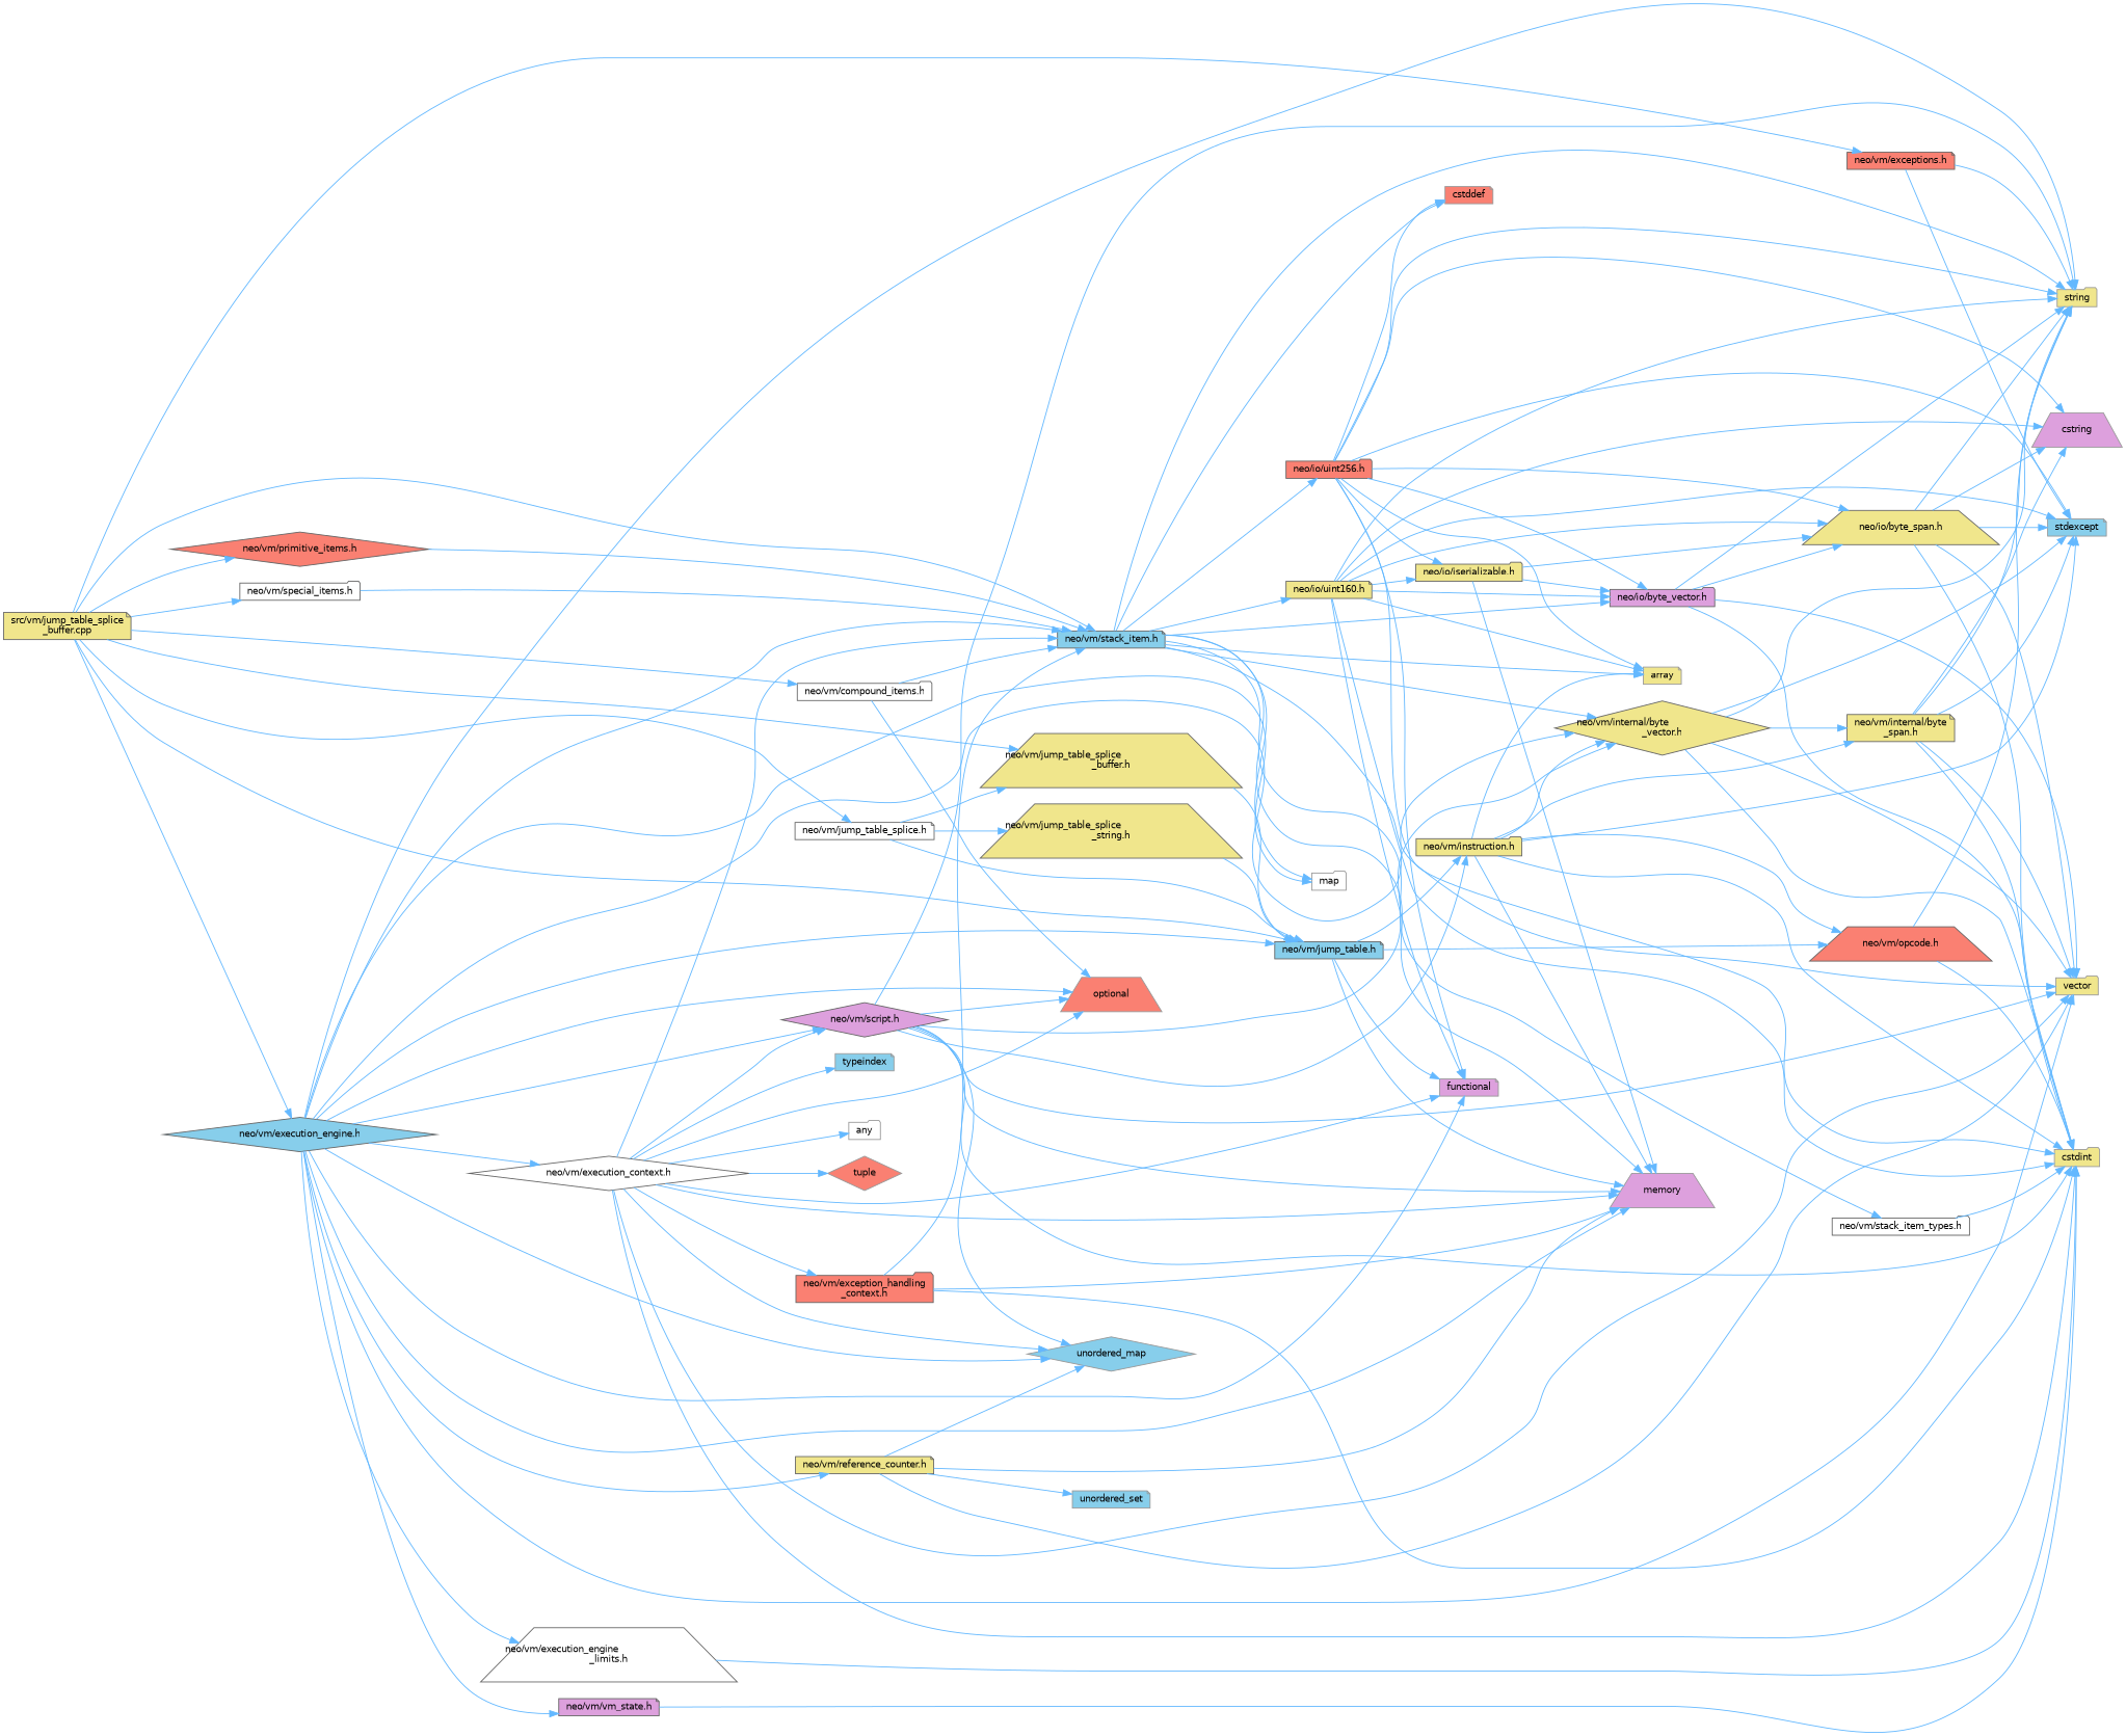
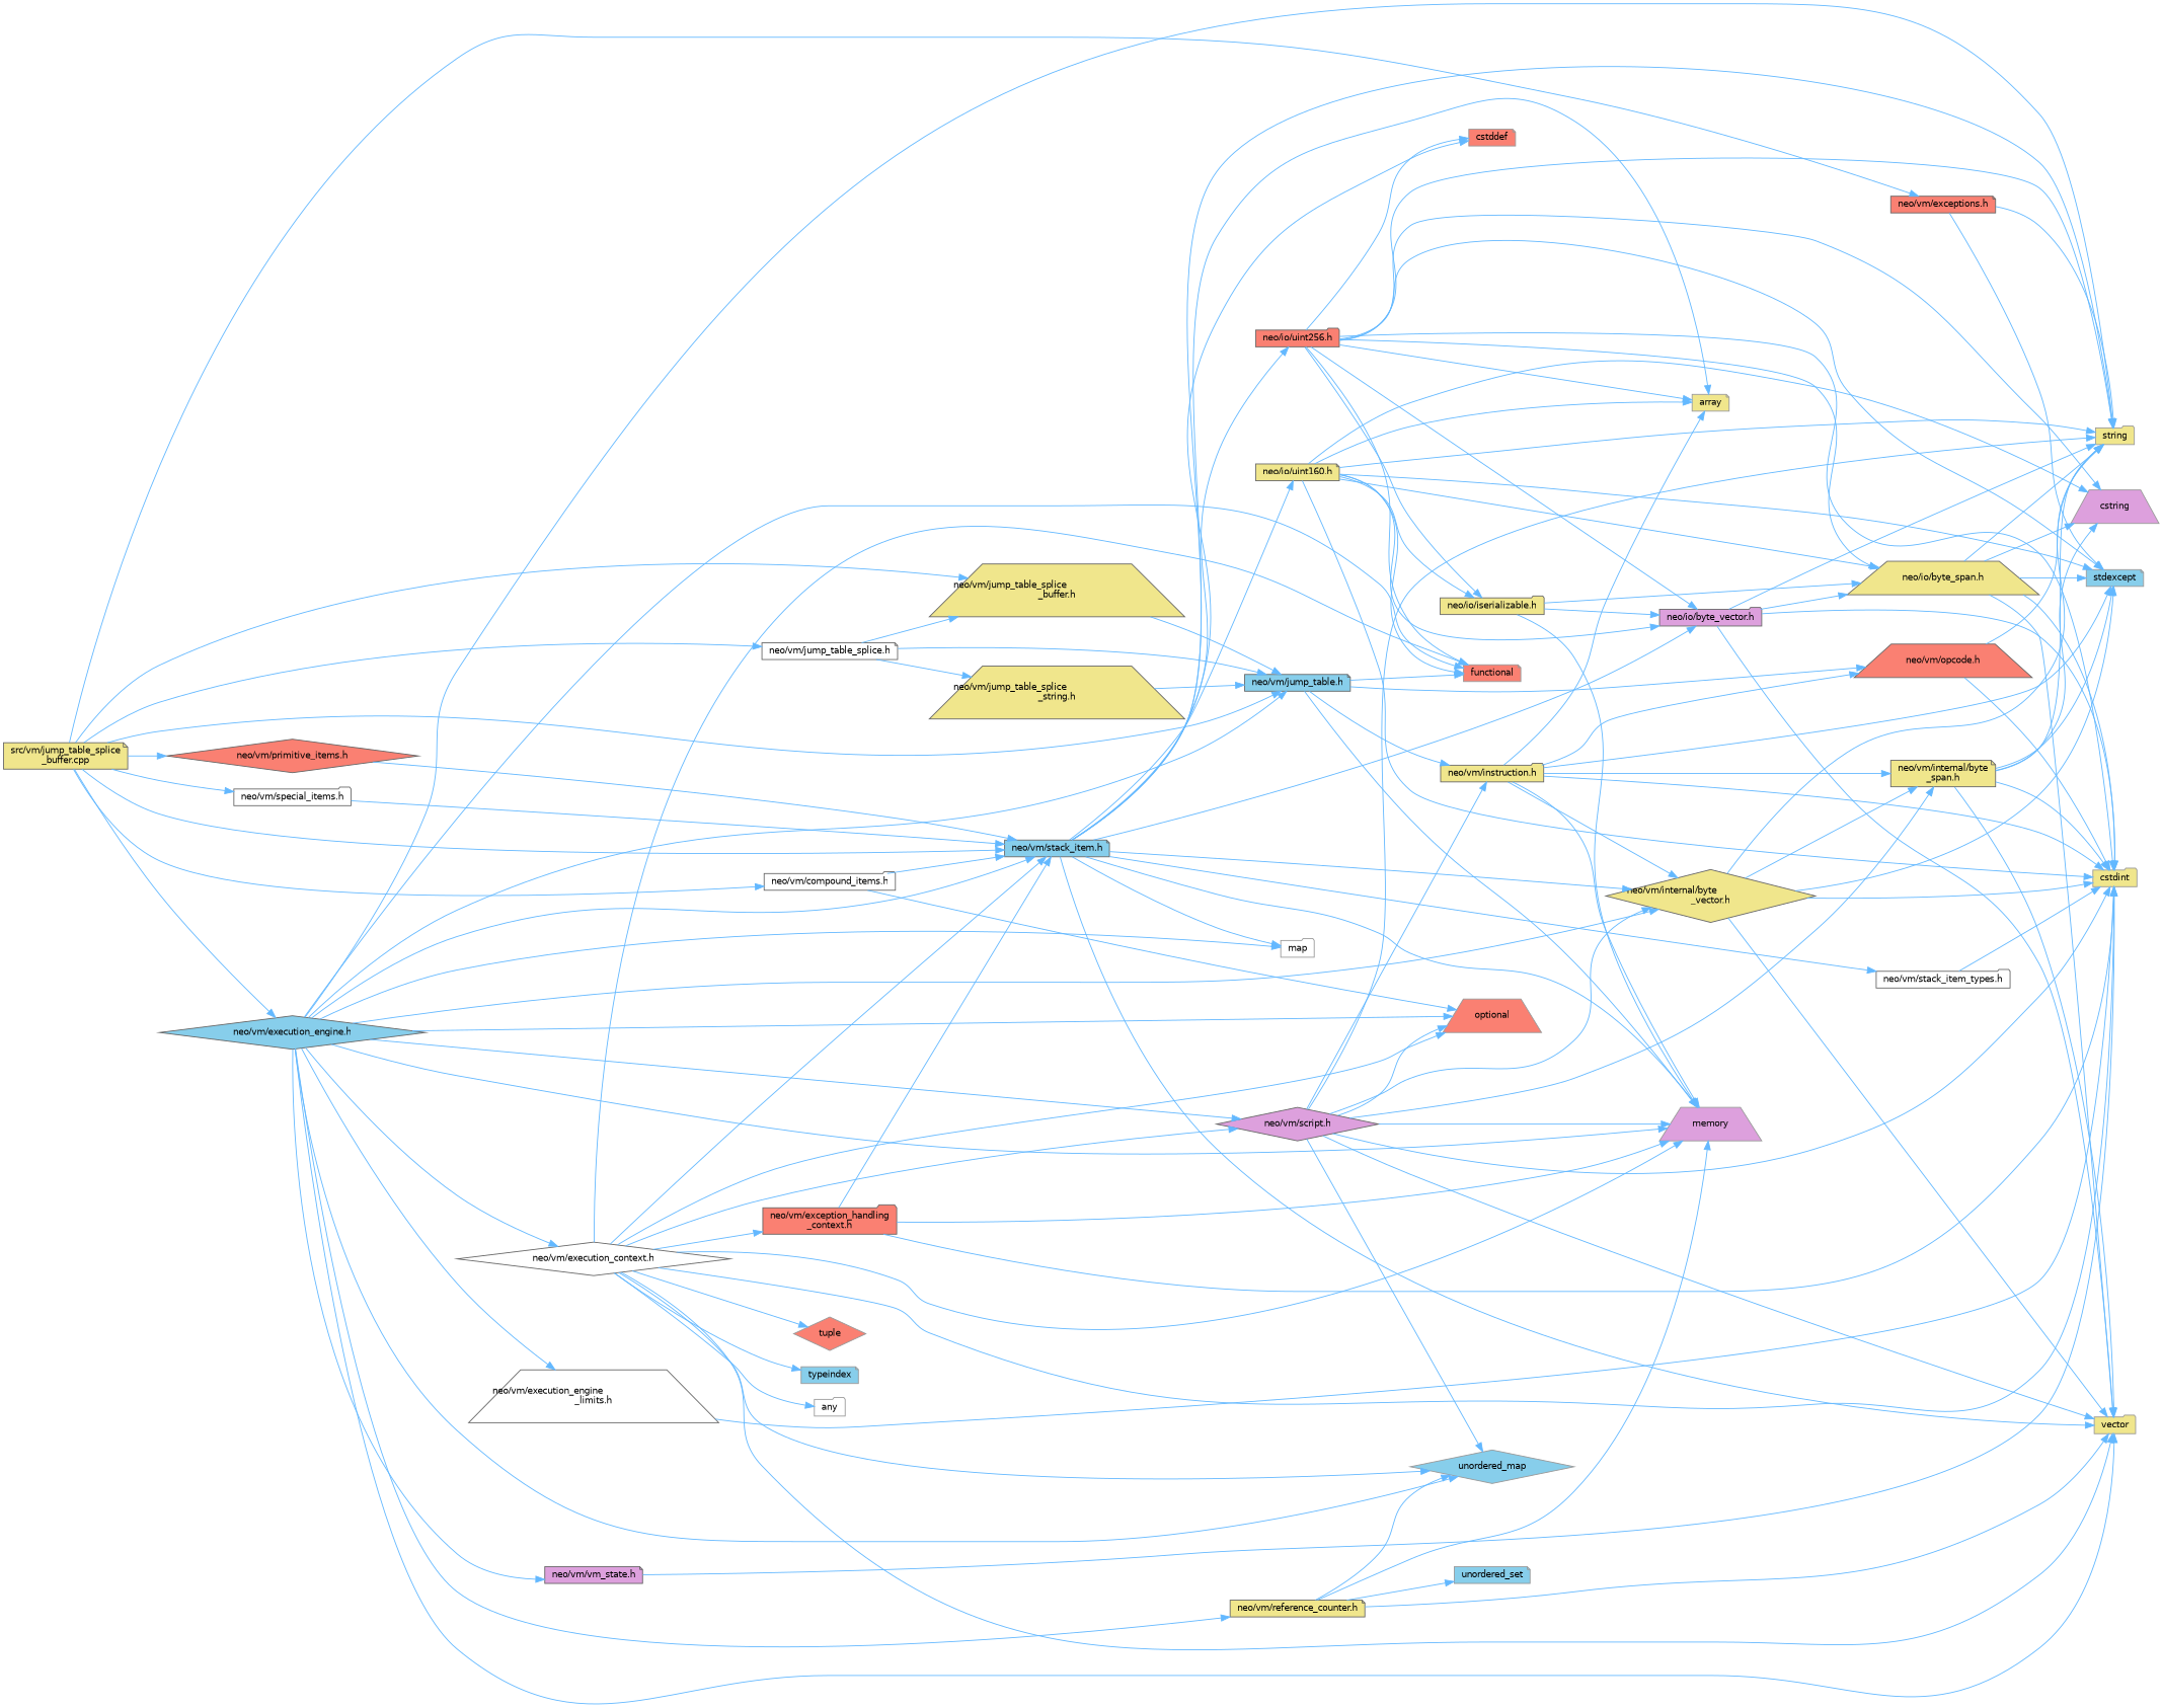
  digraph {
    rankdir=LR
    node [color=grey40 fillcolor=khaki fontname=Helvetica fontsize=10 shape=note style=filled]
    edge [color=steelblue1 fontname=Helvetica fontsize=10 labelfontname=Helvetica labelfontsize=10 style=solid]
    n1 [color=gray40 fontcolor=black height=0.2 label="src/vm/jump_table_splice\l_buffer.cpp" width=0.4]
    n2 [fillcolor=white height=0.2 label="neo/vm/compound_items.h" shape=folder width=0.4]
    n3 [fillcolor=skyblue height=0.2 label="neo/vm/stack_item.h" width=0.4]
    n4 [fillcolor=salmon height=0.2 label="neo/vm/exceptions.h" width=0.4]
    n5 [fillcolor=skyblue height=0.2 label="neo/vm/execution_engine.h" shape=diamond width=0.4]
    n6 [fillcolor=skyblue height=0.2 label="neo/vm/jump_table.h" width=0.4]
    n7 [fillcolor=white height=0.2 label="neo/vm/jump_table_splice.h" width=0.4]
    n8 [height=0.2 label="neo/vm/jump_table_splice\l_buffer.h" shape=trapezium width=0.4]
    n9 [fillcolor=salmon height=0.2 label="neo/vm/primitive_items.h" shape=diamond width=0.4]
    n10 [fillcolor=white height=0.2 label="neo/vm/special_items.h" shape=folder width=0.4]
    n11 [color=grey60 fillcolor=salmon height=0.2 label=optional shape=trapezium width=0.4]
    n12 [fillcolor=plum height=0.2 label="neo/io/byte_vector.h" shape=folder width=0.4]
    n13 [color=grey60 height=0.2 label=string shape=folder width=0.4]
    n14 [color=grey60 height=0.2 label=vector shape=folder width=0.4]
    n15 [height=0.2 label="neo/io/uint160.h" width=0.4]
    n16 [color=grey60 fillcolor=plum height=0.2 label=memory shape=trapezium width=0.4]
    n17 [color=grey60 height=0.2 label=array width=0.4]
    n18 [fillcolor=salmon height=0.2 label="neo/io/uint256.h" shape=folder width=0.4]
    n19 [color=grey60 fillcolor=salmon height=0.2 label=cstddef width=0.4]
    n20 [height=0.2 label="neo/vm/internal/byte\l_vector.h" shape=diamond width=0.4]
    n21 [fillcolor=white height=0.2 label="neo/vm/stack_item_types.h" shape=folder width=0.4]
    n22 [color=grey60 fillcolor=white height=0.2 label=map shape=folder width=0.4]
    n23 [color=grey60 fillcolor=skyblue height=0.2 label=stdexcept width=0.4]
-   n24 [color=grey60 fillcolor=plum height=0.2 label=functional width=0.4]
+   n24 [color=grey60 fillcolor=salmon height=0.2 label=functional width=0.4]
    n25 [fillcolor=white height=0.2 label="neo/vm/execution_context.h" shape=diamond width=0.4]
    n26 [fillcolor=plum height=0.2 label="neo/vm/script.h" shape=diamond width=0.4]
    n27 [color=grey60 fillcolor=skyblue height=0.2 label=unordered_map shape=diamond width=0.4]
    n28 [fillcolor=white height=0.2 label="neo/vm/execution_engine\l_limits.h" shape=trapezium width=0.4]
    n29 [height=0.2 label="neo/vm/reference_counter.h" width=0.4]
    n30 [fillcolor=plum height=0.2 label="neo/vm/vm_state.h" width=0.4]
    n31 [height=0.2 label="neo/vm/instruction.h" shape=folder width=0.4]
    n32 [fillcolor=salmon height=0.2 label="neo/vm/opcode.h" shape=trapezium width=0.4]
    n33 [height=0.2 label="neo/vm/jump_table_splice\l_string.h" shape=trapezium width=0.4]
    n34 [height=0.2 label="neo/io/byte_span.h" shape=trapezium width=0.4]
    n35 [color=grey60 height=0.2 label=cstdint shape=folder width=0.4]
    n36 [color=grey60 fillcolor=plum height=0.2 label=cstring shape=trapezium width=0.4]
    n37 [height=0.2 label="neo/io/iserializable.h" shape=folder width=0.4]
    n38 [height=0.2 label="neo/vm/internal/byte\l_span.h" width=0.4]
    n39 [fillcolor=salmon height=0.2 label="neo/vm/exception_handling\l_context.h" shape=folder width=0.4]
    n40 [color=grey60 fillcolor=white height=0.2 label=any shape=folder width=0.4]
    n41 [color=grey60 fillcolor=salmon height=0.2 label=tuple shape=diamond width=0.4]
    n42 [color=grey60 fillcolor=skyblue height=0.2 label=typeindex width=0.4]
    n43 [color=grey60 fillcolor=skyblue height=0.2 label=unordered_set width=0.4]
    n1 -> n2
    n1 -> n3
    n1 -> n4
    n1 -> n5
    n1 -> n6
    n1 -> n7
    n1 -> n8
    n1 -> n9
    n1 -> n10
    n2 -> n3
    n2 -> n11
    n3 -> n12
    n3 -> n13
    n3 -> n14
    n3 -> n15
    n3 -> n16
    n3 -> n17
    n3 -> n18
    n3 -> n19
    n3 -> n20
    n3 -> n21
    n3 -> n22
    n4 -> n13
    n4 -> n23
    n5 -> n3
    n5 -> n6
    n5 -> n11
    n5 -> n13
    n5 -> n14
    n5 -> n16
    n5 -> n20
    n5 -> n22
    n5 -> n24
    n5 -> n25
    n5 -> n26
    n5 -> n27
    n5 -> n28
    n5 -> n29
    n5 -> n30
    n6 -> n16
    n6 -> n24
    n6 -> n31
    n6 -> n32
    n7 -> n6
    n7 -> n8
    n7 -> n33
    n8 -> n6
    n9 -> n3
    n10 -> n3
    n12 -> n13
    n12 -> n14
    n12 -> n34
    n12 -> n35
    n15 -> n12
    n15 -> n13
    n15 -> n17
    n15 -> n23
    n15 -> n24
    n15 -> n34
    n15 -> n35
    n15 -> n36
    n15 -> n37
    n18 -> n12
    n18 -> n13
    n18 -> n17
    n18 -> n19
    n18 -> n23
    n18 -> n24
    n18 -> n34
    n18 -> n35
    n18 -> n36
    n18 -> n37
    n20 -> n13
    n20 -> n14
    n20 -> n23
    n20 -> n35
    n20 -> n38
    n21 -> n35
    n25 -> n3
    n25 -> n11
    n25 -> n14
    n25 -> n16
    n25 -> n24
    n25 -> n26
    n25 -> n27
    n25 -> n35
    n25 -> n39
    n25 -> n40
    n25 -> n41
    n25 -> n42
    n26 -> n11
    n26 -> n13
    n26 -> n14
    n26 -> n16
    n26 -> n20
    n26 -> n27
    n26 -> n31
    n26 -> n35
+   n26 -> n38
    n28 -> n35
    n29 -> n14
    n29 -> n16
    n29 -> n27
    n29 -> n43
    n30 -> n35
    n31 -> n16
    n31 -> n17
    n31 -> n20
    n31 -> n23
    n31 -> n32
    n31 -> n35
    n31 -> n38
    n32 -> n13
    n32 -> n35
    n33 -> n6
    n34 -> n13
    n34 -> n14
    n34 -> n23
    n34 -> n35
    n34 -> n36
    n37 -> n12
    n37 -> n16
    n37 -> n34
    n38 -> n13
    n38 -> n14
    n38 -> n23
    n38 -> n35
    n38 -> n36
    n39 -> n3
    n39 -> n16
    n39 -> n35
  }
